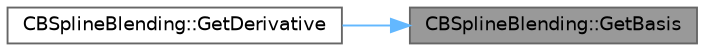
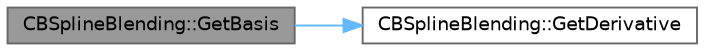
  digraph {
    rankdir=RL
    node [fontname=Helvetica fontsize=10 shape=box style=filled]
    n1 [color=gray40 fillcolor=grey60 fontcolor=black height=0.2 label="CBSplineBlending::GetBasis" width=0.4]
    n2 [color=grey40 fillcolor=white height=0.2 label="CBSplineBlending::GetDerivative" width=0.4]
-   n1 -> n2 [color=steelblue1 dir=back fontname=Helvetica fontsize=10 labelfontname=Helvetica labelfontsize=10 style=solid]
+   n2 -> n1 [color=steelblue1 dir=back fontname=Helvetica fontsize=10 labelfontname=Helvetica labelfontsize=10 style=solid]
  }
